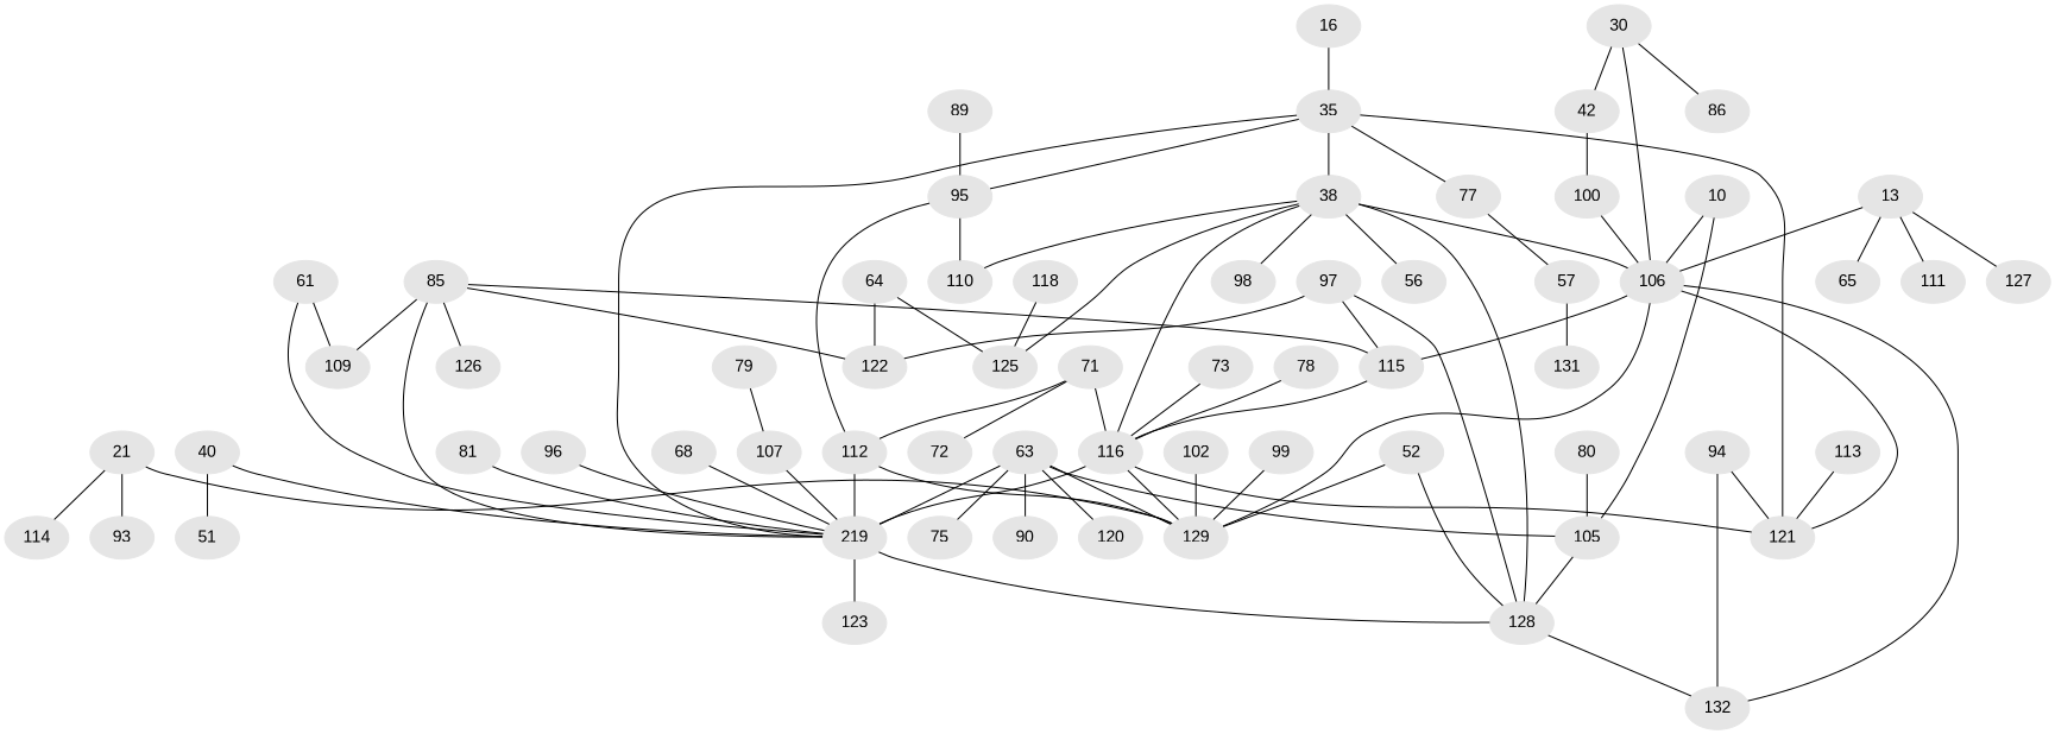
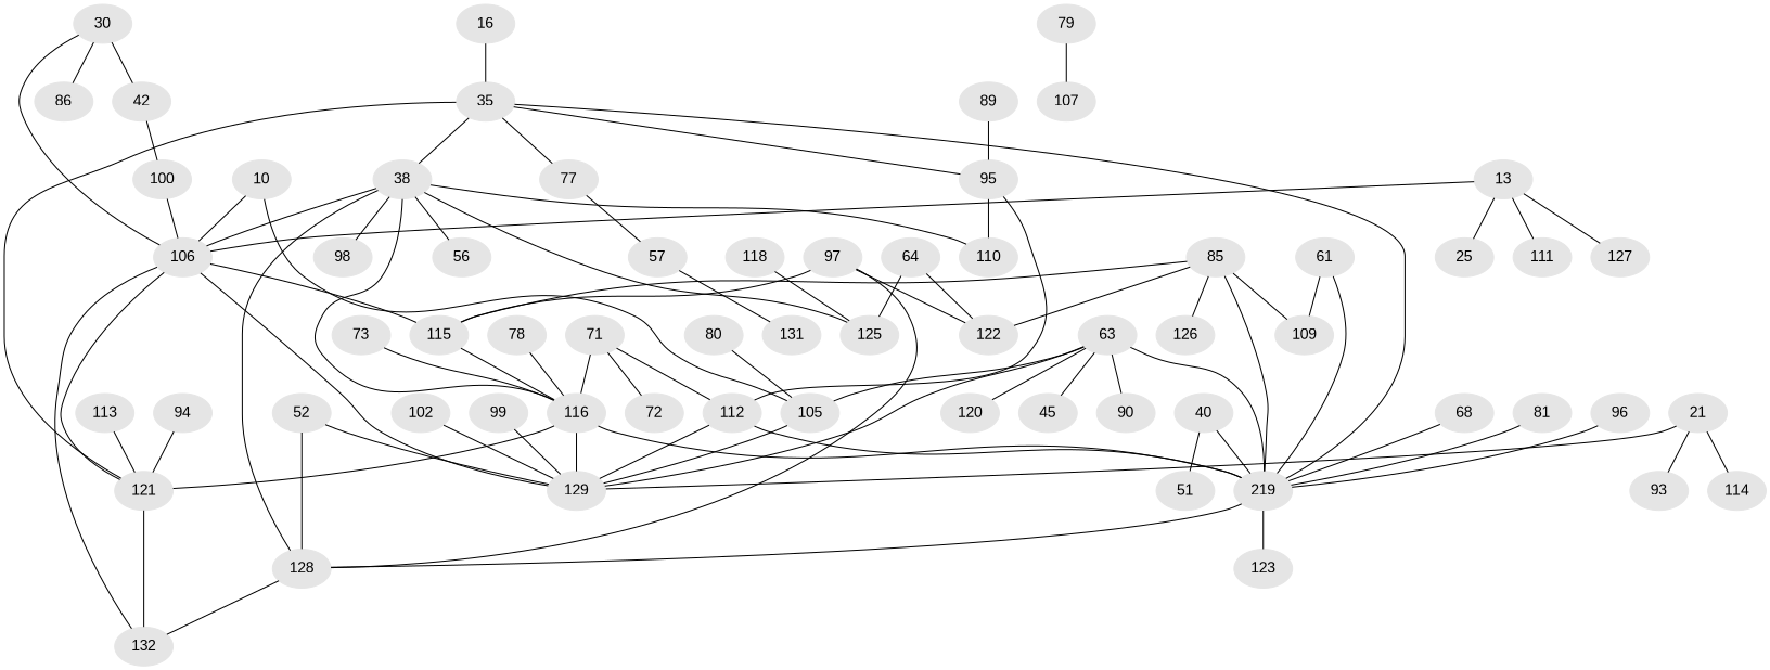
  graph {
    fontname="Liberation Sans"
    node [color=gray90 fontname="Liberation Sans" style=filled]
    edge [fontname="Liberation Sans"]
    105 [super="+54"]
    129 [super="+45+11"]
    10
    106 [super="+23+6+55"]
    121 [super="+104+43+84"]
    132 [super="+60"]
    115 [super="+83"]
    13
-   25 [label=65]
+   25
    111
    127
    35 [super="+12"]
    38 [super="+3"]
    77
    95 [super="+49"]
    n16 [label=219 super="+53+117+91"]
    16
    21
    93
    114
    30 [super="+8"]
    42 [super="+15"]
    86
    100 [super="+59"]
    56 [super="+4+5"]
    98
    110
    116 [super="+9+82+14+44+70+101"]
    125 [super="+48+76+87"]
    128 [super="+19+92+124"]
    57
    131
    112 [super="+24"]
    123
    40
    51
    52
    61
    109
    63 [super="+39"]
-   75
+   75 [label=45]
    90
    120
    122 [super="+47"]
    64
    68
    71 [super="+33+50+46"]
    72
    73
    78
    107 [super="+67"]
    79
    80
    81
    85 [super="+31+69"]
    126
    89
    94
    96
    97
    99
    102
    113
    118
-   105 -- 128 [weight=2]
+   105 -- 129 [weight=2]
    10 -- 105
    10 -- 106
    106 -- 129 [weight=2]
    106 -- 121
    106 -- 132
    106 -- 115
-   94 -- 132
+   121 -- 132
    115 -- 116
    13 -- 106
    13 -- 25
    13 -- 111
    13 -- 127
    35 -- 121
    35 -- 38 [weight=2]
    35 -- 77
    35 -- 95
    35 -- n16
    38 -- 106 [weight=2]
    38 -- 56
    38 -- 98
    38 -- 110
    38 -- 116 [weight=2]
    38 -- 125
    38 -- 128 [weight=2]
    77 -- 57
    95 -- 110
    95 -- 112
    n16 -- 128 [weight=2]
    n16 -- 123
    16 -- 35
    21 -- 129
    21 -- 93
    21 -- 114
    30 -- 106
    30 -- 42 [weight=2]
    30 -- 86
    42 -- 100
    100 -- 106
    116 -- 129
    116 -- 121 [weight=2]
    116 -- n16 [weight=5]
    128 -- 132
    57 -- 131
    112 -- 129
    112 -- n16
    40 -- n16
    40 -- 51
    52 -- 129
    52 -- 128
    61 -- n16
    61 -- 109
    63 -- 105
    63 -- 129
    63 -- n16 [weight=2]
    63 -- 75
    63 -- 90
    63 -- 120
    64 -- 125
    64 -- 122 [weight=2]
    68 -- n16
    71 -- 116 [weight=3]
    71 -- 112 [weight=2]
    71 -- 72
    73 -- 116
    78 -- 116
-   107 -- n16
    79 -- 107
    80 -- 105
    81 -- n16
    85 -- 115
    85 -- n16 [weight=2]
    85 -- 109
    85 -- 122
    85 -- 126
    89 -- 95
    94 -- 121
    96 -- n16
    97 -- 115
    97 -- 128
    97 -- 122 [weight=2]
    99 -- 129
    102 -- 129
    113 -- 121
    118 -- 125
  }
